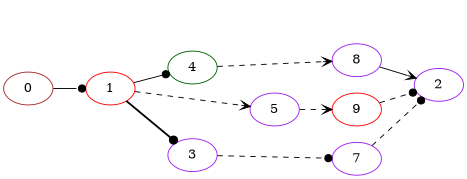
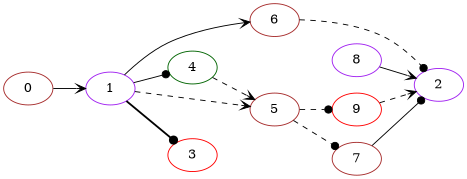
  digraph {
    "Duplicate states"=0
    GraphType=S_P
    "Max states in OPEN"=0
    Modes="120000ms; topo-ordered tasks, ; Pruning: task equivalence, fixed order ready list, ; F-value: ; Optimisation: best schedule length (SL) optimisation on equal, "
    NumberOfTasks=10
    "Pruned using list schedule length"=19
    "States removed from OPEN"=0
    TargetSystem="Homogeneous-2"
    "Time to schedule (ms)"=101
    "Total idle time"=0
    "Total schedule length"=50
    "Total sequential time"=50
    "Total states created"=38
    fontname="DejaVu Serif"
    rankdir=LR
    node [Processor=0 Weight=3 color=purple fontname="DejaVu Serif"]
    edge [Weight=63 arrowhead=vee fontname="DejaVu Serif" style=dashed]
    0 ["Finish time"=3 "Start time"=0 color=brown]
-   1 ["Finish time"=13 "Start time"=3 Weight=10 color=red]
+   1 ["Finish time"=13 "Start time"=3 Weight=10]
    4 ["Finish time"=22 "Start time"=13 Weight=9 color=darkgreen]
-   5 ["Finish time"=27 "Start time"=22 Weight=5]
-   3 ["Finish time"=32 "Start time"=27 Weight=5]
+   5 ["Finish time"=27 "Start time"=22 Weight=5 color=brown]
+   3 ["Finish time"=32 "Start time"=27 Weight=5 color=red]
+   6 ["Finish time"=41 "Start time"=38 color=brown]
    8 ["Finish time"=38 "Start time"=32 Weight=6]
    9 ["Finish time"=48 "Start time"=45 color=red]
-   7 ["Finish time"=45 "Start time"=41 Weight=4]
+   7 ["Finish time"=45 "Start time"=41 Weight=4 color=brown]
    2 ["Finish time"=50 "Start time"=48 Weight=2]
-   0 -> 1 [Weight=13 arrowhead=dot style=solid]
+   0 -> 1 [Weight=13 style=solid]
    1 -> 4 [Weight=19 arrowhead=dot style=solid]
    1 -> 5
    1 -> 3 [Weight=31 arrowhead=dot style=bold]
-   4 -> 8 [Weight=56]
-   5 -> 9
-   3 -> 7 [Weight=31 arrowhead=dot]
+   1 -> 6 [Weight=38 style=solid]
+   4 -> 5 [Weight=56]
+   5 -> 9 [arrowhead=dot]
+   5 -> 7 [Weight=31 arrowhead=dot]
+   6 -> 2 [Weight=50 arrowhead=dot]
    8 -> 2 [style=solid]
-   9 -> 2 [Weight=31 arrowhead=dot]
-   7 -> 2 [Weight=44 arrowhead=dot]
+   9 -> 2 [Weight=31]
+   7 -> 2 [Weight=44 arrowhead=dot style=solid]
  }
